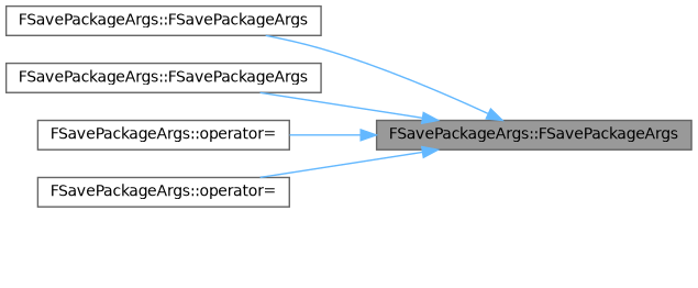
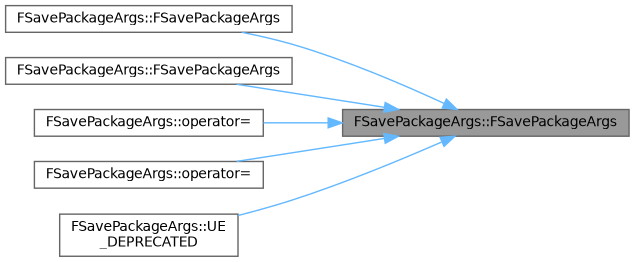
  digraph {
    rankdir=RL
    node [color=grey40 fillcolor=white fontname=Helvetica fontsize=10 shape=box style=filled]
    edge [color=steelblue1 dir=back fontname=Helvetica fontsize=10 labelfontname=Helvetica labelfontsize=10 style=solid]
    n1 [color=gray40 fillcolor=grey60 fontcolor=black height=0.2 label="FSavePackageArgs::FSavePackageArgs" width=0.4]
    n2 [height=0.2 label="FSavePackageArgs::FSavePackageArgs" width=0.4]
    n3 [height=0.2 label="FSavePackageArgs::FSavePackageArgs" width=0.4]
    n4 [height=0.2 label="FSavePackageArgs::operator=" width=0.4]
    n5 [height=0.2 label="FSavePackageArgs::operator=" width=0.4]
+   n6 [height=0.2 label="FSavePackageArgs::UE\l_DEPRECATED" width=0.4]
    n1 -> n2
    n1 -> n3
    n1 -> n4
    n1 -> n5
+   n1 -> n6
  }
